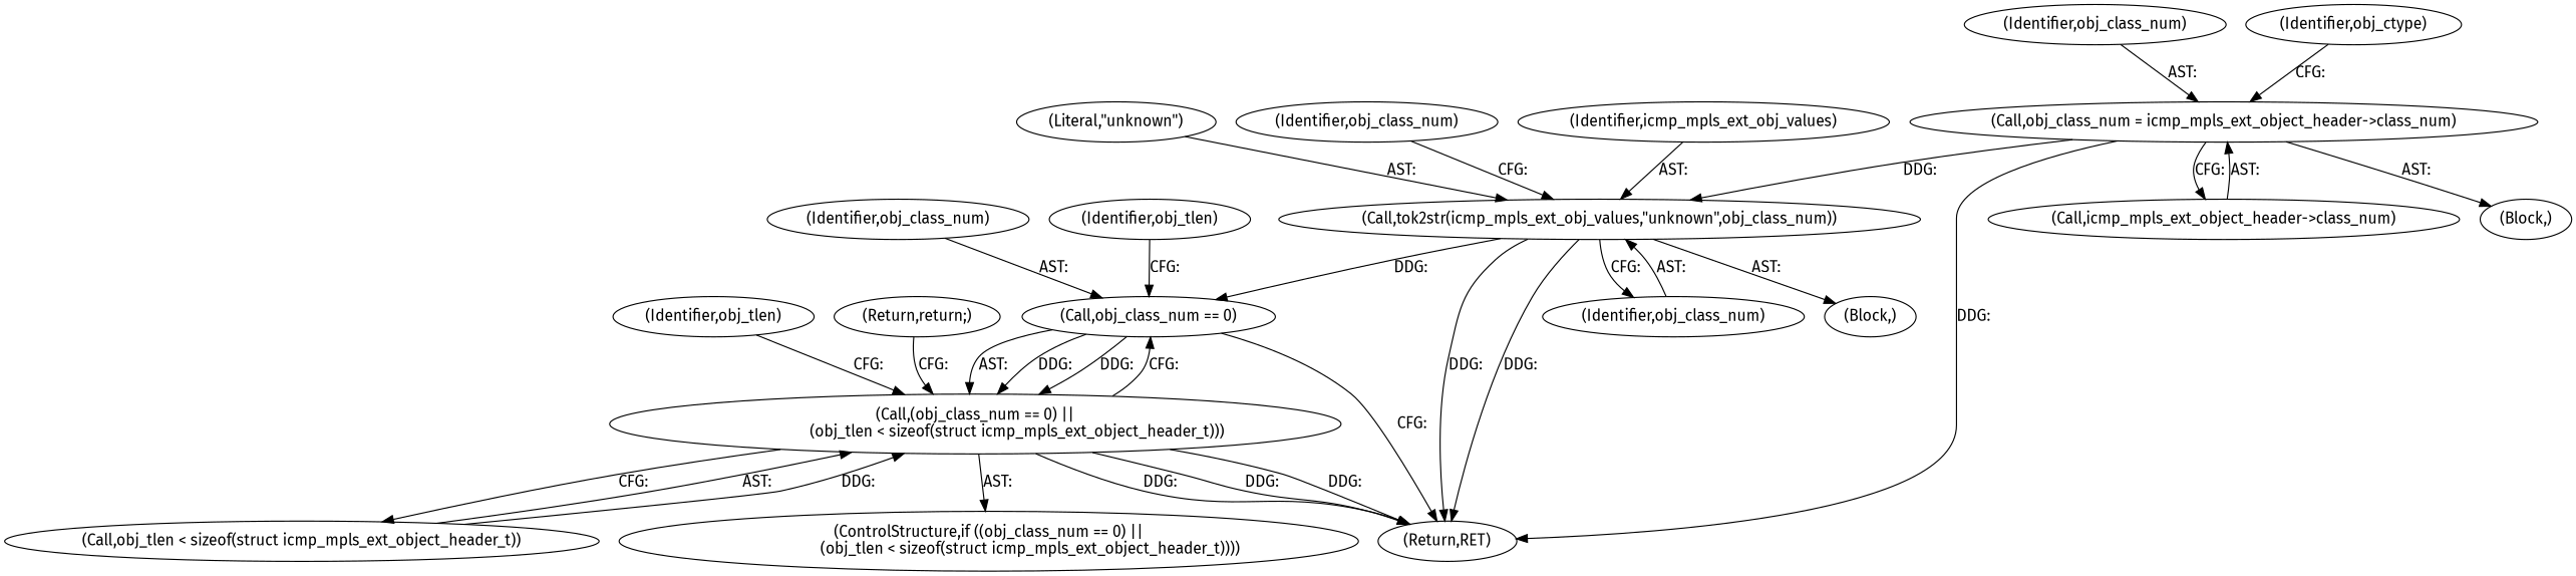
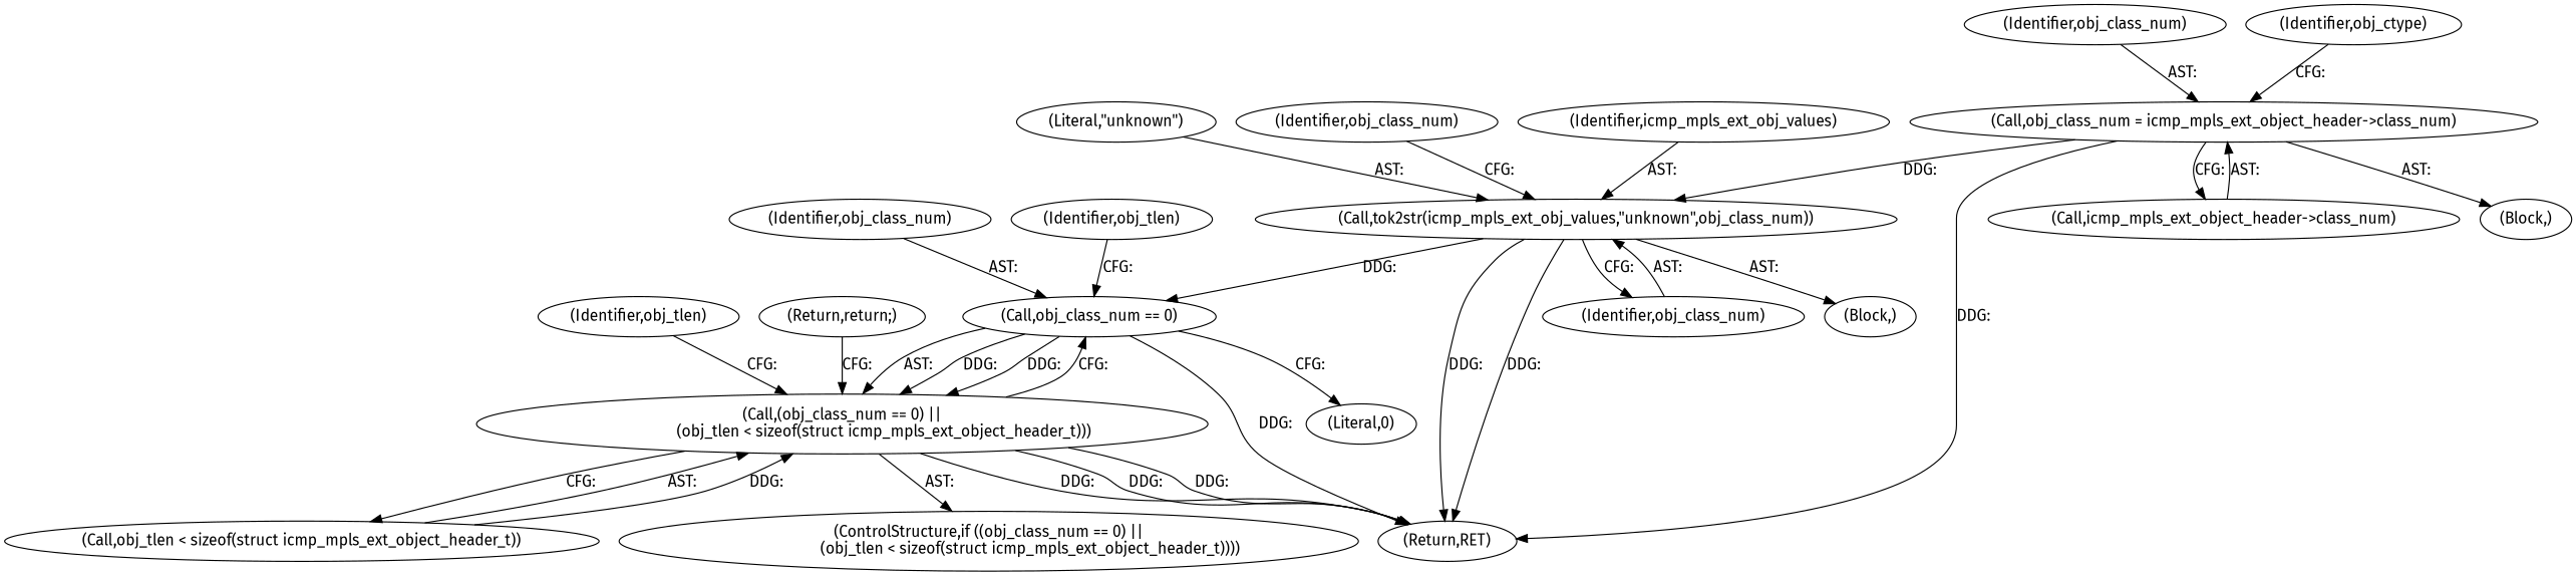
  digraph {
    fontname="Fira Sans"
    node [fontname="Fira Sans"]
    edge [fontname="Fira Sans"]
    n1 [label="(Call,obj_class_num = icmp_mpls_ext_object_header->class_num)"]
    n2 [label="(Call,tok2str(icmp_mpls_ext_obj_values,\"unknown\",obj_class_num))"]
    n3 [label="(Return,RET)"]
    n4 [label="(Call,icmp_mpls_ext_object_header->class_num)"]
    n5 [label="(Block,)"]
    n6 [label="(Call,obj_class_num == 0)"]
    n7 [label="(Identifier,obj_class_num)"]
    n8 [label="(Block,)"]
    n9 [label="(Call,(obj_class_num == 0) ||\n                    (obj_tlen < sizeof(struct icmp_mpls_ext_object_header_t)))"]
+   n10 [label="(Literal,0)"]
    n11 [label="(Call,obj_tlen < sizeof(struct icmp_mpls_ext_object_header_t))"]
    n12 [label="(ControlStructure,if ((obj_class_num == 0) ||\n                    (obj_tlen < sizeof(struct icmp_mpls_ext_object_header_t))))"]
    n13 [label="(Identifier,obj_class_num)"]
    n14 [label="(Identifier,obj_class_num)"]
    n15 [label="(Literal,\"unknown\")"]
    n16 [label="(Identifier,obj_ctype)"]
    n17 [label="(Identifier,obj_tlen)"]
    n18 [label="(Return,return;)"]
    n19 [label="(Identifier,obj_tlen)"]
    n20 [label="(Identifier,obj_class_num)"]
    n21 [label="(Identifier,icmp_mpls_ext_obj_values)"]
    n1 -> n2 [label="DDG: "]
    n1 -> n3 [label="DDG: "]
    n1 -> n4 [label="CFG: "]
    n1 -> n5 [label="AST: "]
    n2 -> n3 [label="DDG: "]
    n2 -> n3 [label="DDG: "]
    n2 -> n6 [label="DDG: "]
    n2 -> n7 [label="CFG: "]
    n2 -> n8 [label="AST: "]
    n4 -> n1 [label="AST: "]
-   n6 -> n3 [label="CFG: "]
+   n6 -> n3 [label="DDG: "]
    n6 -> n9 [label="AST: "]
    n6 -> n9 [label="DDG: "]
    n6 -> n9 [label="DDG: "]
+   n6 -> n10 [label="CFG: "]
    n7 -> n2 [label="AST: "]
    n9 -> n3 [label="DDG: "]
    n9 -> n3 [label="DDG: "]
    n9 -> n3 [label="DDG: "]
    n9 -> n6 [label="CFG: "]
    n9 -> n11 [label="CFG: "]
    n9 -> n12 [label="AST: "]
    n11 -> n9 [label="AST: "]
    n11 -> n9 [label="DDG: "]
    n13 -> n6 [label="AST: "]
    n14 -> n1 [label="AST: "]
    n15 -> n2 [label="AST: "]
    n16 -> n1 [label="CFG: "]
    n17 -> n9 [label="CFG: "]
    n18 -> n9 [label="CFG: "]
    n19 -> n6 [label="CFG: "]
    n20 -> n2 [label="CFG: "]
    n21 -> n2 [label="AST: "]
  }
